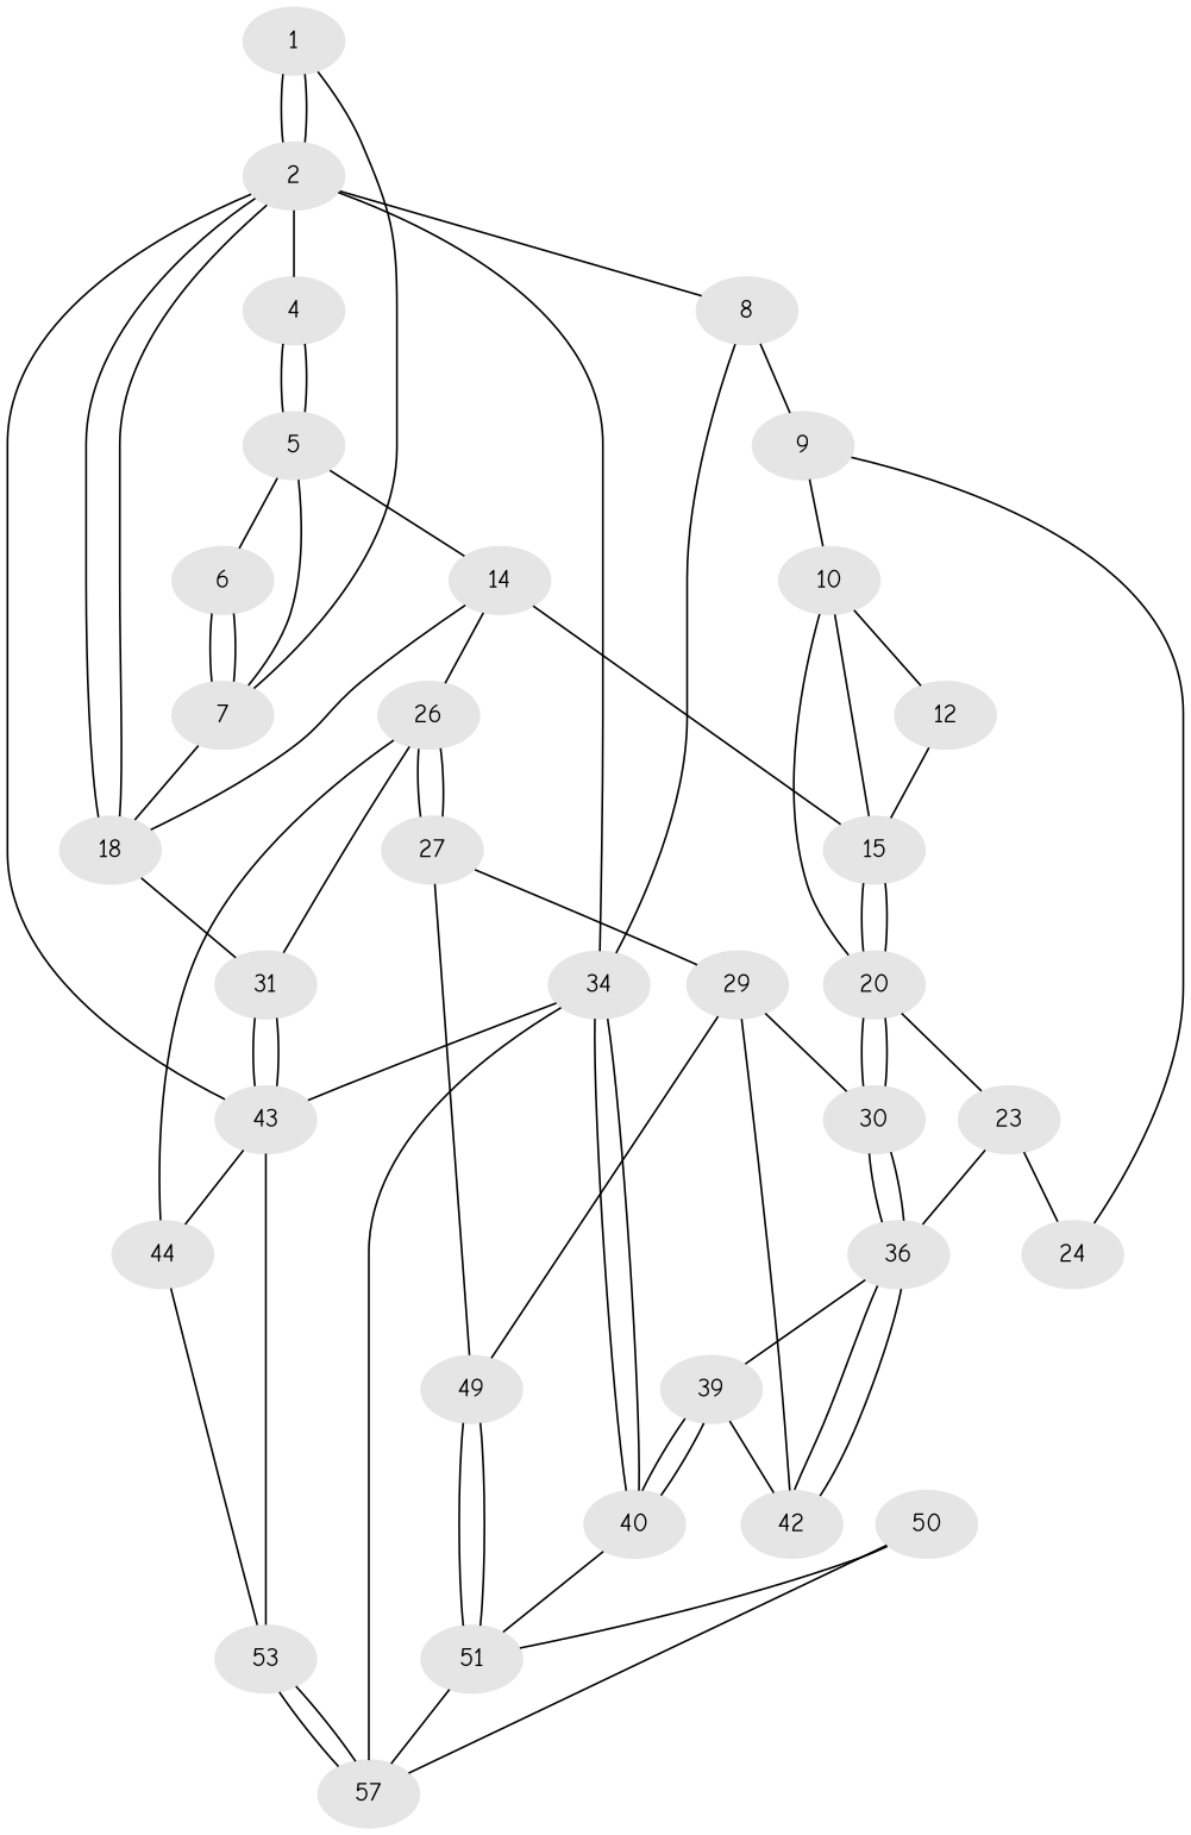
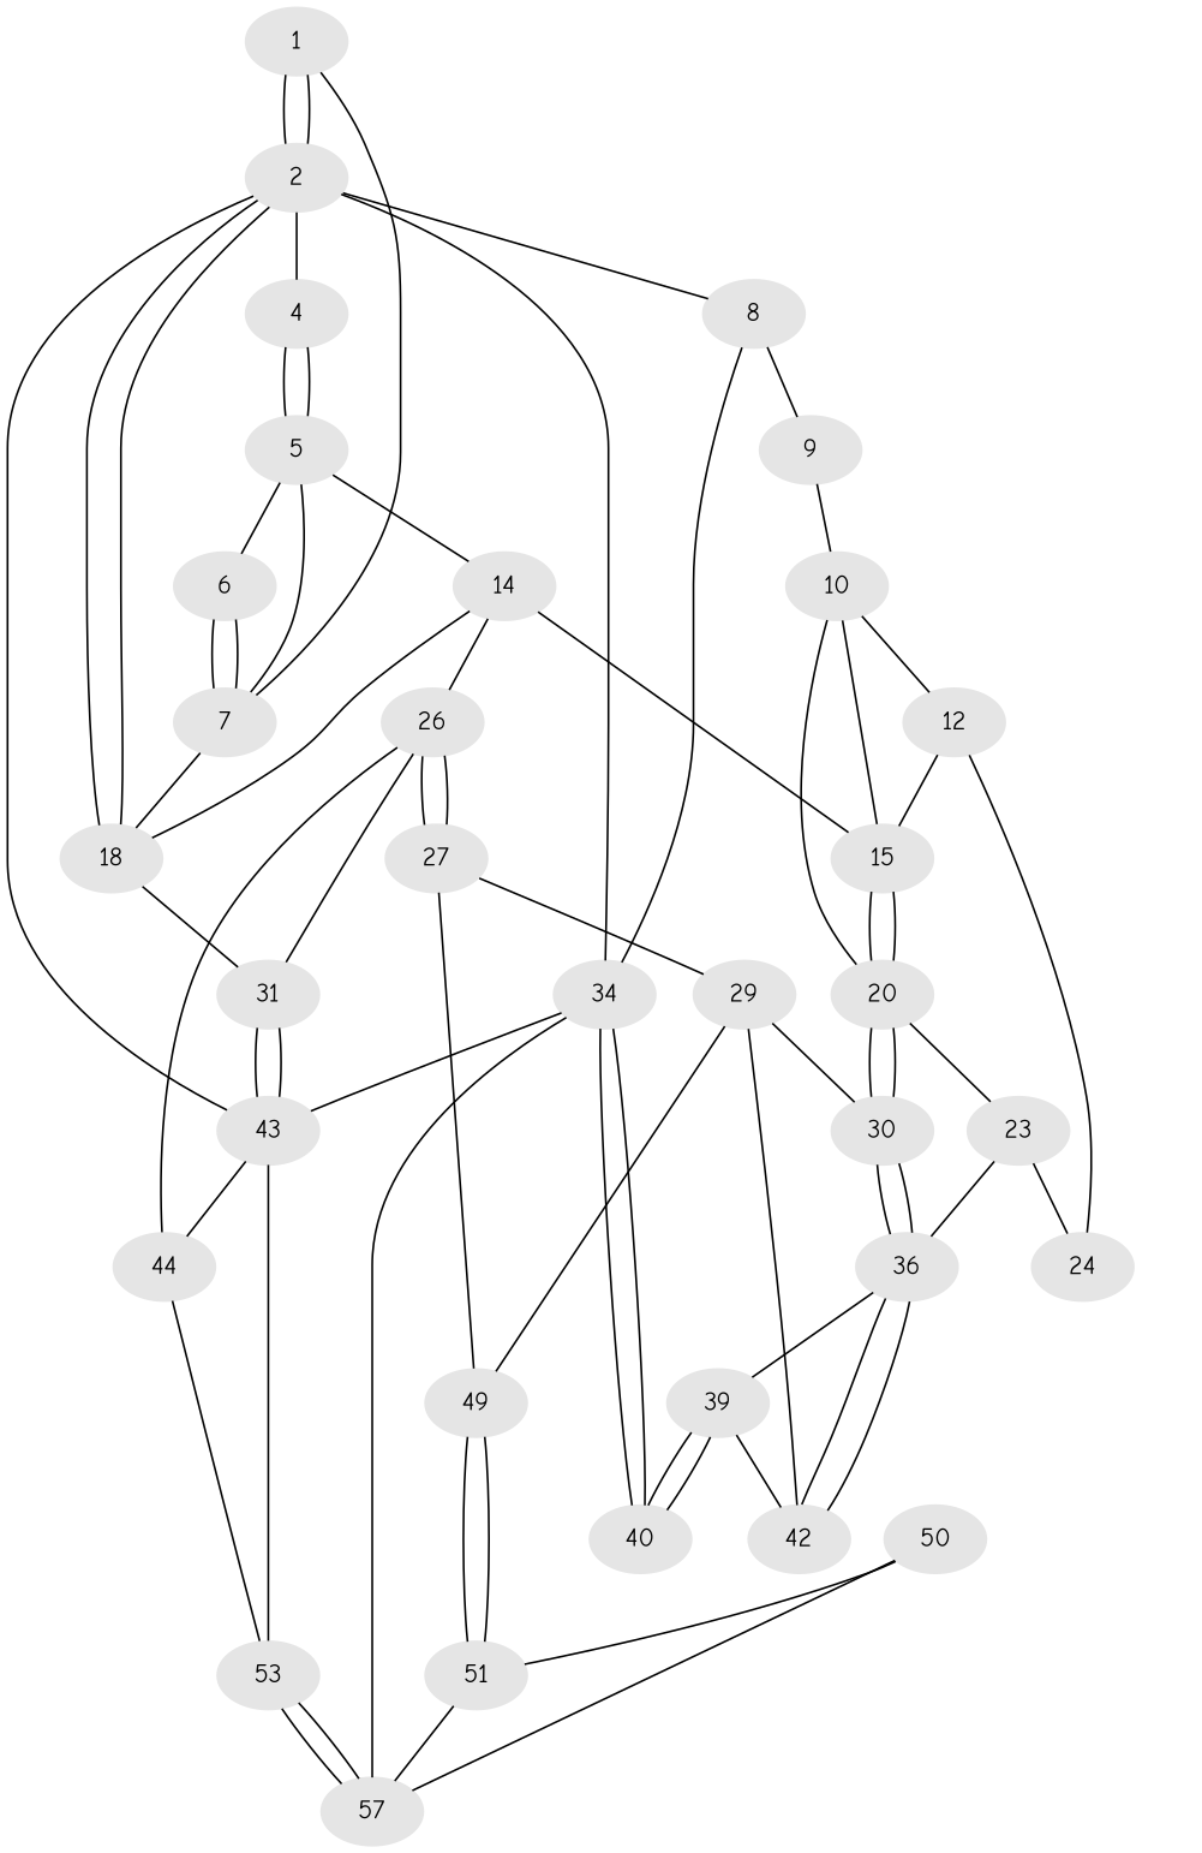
  graph {
    fontname="Comic Neue"
    node [color=gray90 fontname="Comic Neue" style=filled]
    edge [fontname="Comic Neue"]
    2 [super="+3"]
    1
    7 [super="+17"]
    4
    8 [super="+33"]
    18 [super="+19"]
    34 [super="+35"]
    43 [super="+45"]
    5 [super="+13"]
    9 [super="+25"]
    31
    40 [super="+55"]
    57 [super="+58"]
    44 [super="+46"]
    53
    6
    14 [super="+22"]
    15 [super="+16"]
    26 [super="+32"]
    10 [super="+11"]
    24
    12
    20 [super="+21"]
    23 [super="+38"]
    30
    27 [super="+28"]
    36 [super="+37"]
    42
    39 [super="+52"]
    29 [super="+41"]
    49
    51 [super="+54"]
    50 [super="+56"]
    2 -- 4
    2 -- 8
    2 -- 18
    2 -- 18
    2 -- 34
    2 -- 43
    1 -- 2
    1 -- 2
    1 -- 7
    7 -- 18
    4 -- 5
    4 -- 5
    8 -- 34
    8 -- 9 [weight=2]
    18 -- 31
    34 -- 43
    34 -- 40
    34 -- 40
    34 -- 57
    43 -- 44
    43 -- 53
    5 -- 7
    5 -- 6
    5 -- 14
    9 -- 10
-   9 -- 24
+   12 -- 24
    31 -- 43
    31 -- 43
-   40 -- 51
    44 -- 53
    53 -- 57
    53 -- 57
    6 -- 7
    6 -- 7
    14 -- 18
    14 -- 15
    14 -- 26
    15 -- 20
    15 -- 20
    26 -- 31
    26 -- 44
    26 -- 27
    26 -- 27
    10 -- 15
    10 -- 12
    10 -- 20
    12 -- 15
    20 -- 23
    20 -- 30
    20 -- 30
    23 -- 24 [weight=2]
    23 -- 36
    30 -- 36
    30 -- 36
    27 -- 29
    27 -- 49
    36 -- 42
    36 -- 42
    36 -- 39
    39 -- 40 [weight=2]
    39 -- 40
    39 -- 42
    29 -- 30
    29 -- 42
    29 -- 49
    49 -- 51
    49 -- 51
    51 -- 57
    50 -- 57
    50 -- 51
  }
